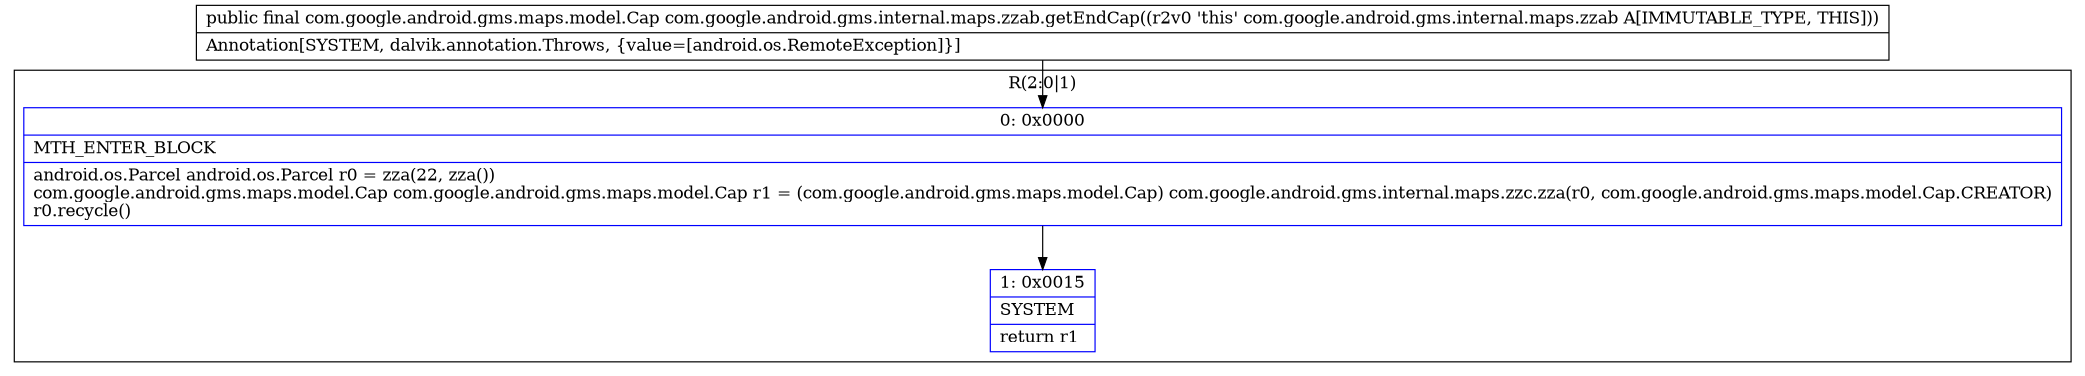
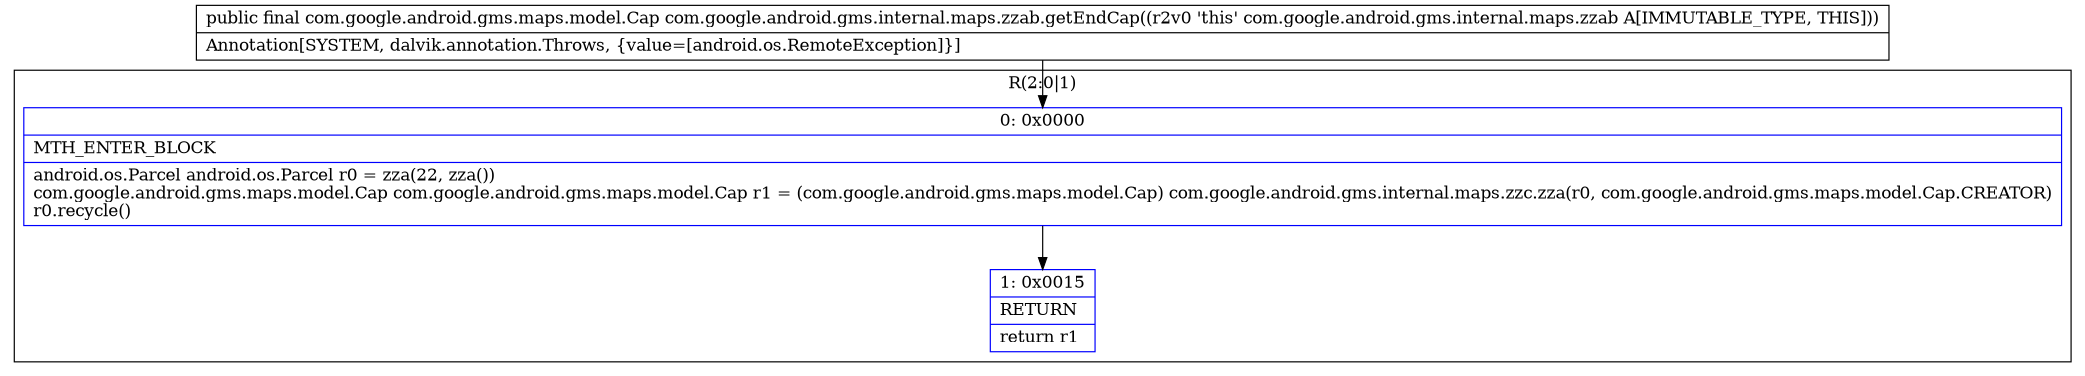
  digraph {
    node [color=blue shape=record]
    n1 [label="{0\:\ 0x0000|MTH_ENTER_BLOCK\l|android.os.Parcel android.os.Parcel r0 = zza(22, zza())\lcom.google.android.gms.maps.model.Cap com.google.android.gms.maps.model.Cap r1 = (com.google.android.gms.maps.model.Cap) com.google.android.gms.internal.maps.zzc.zza(r0, com.google.android.gms.maps.model.Cap.CREATOR)\lr0.recycle()\l}"]
-   n2 [label="{1\:\ 0x0015|SYSTEM\l|return r1\l}"]
+   n2 [label="{1\:\ 0x0015|RETURN\l|return r1\l}"]
    n3 [label="{public final com.google.android.gms.maps.model.Cap com.google.android.gms.internal.maps.zzab.getEndCap((r2v0 'this' com.google.android.gms.internal.maps.zzab A[IMMUTABLE_TYPE, THIS]))  | Annotation[SYSTEM, dalvik.annotation.Throws, \{value=[android.os.RemoteException]\}]\l}" color=""]
    subgraph cluster_1 {
      label="R(2:0|1)"
      n1
      n2
    }
    n1 -> n2
    n3 -> n1
  }
